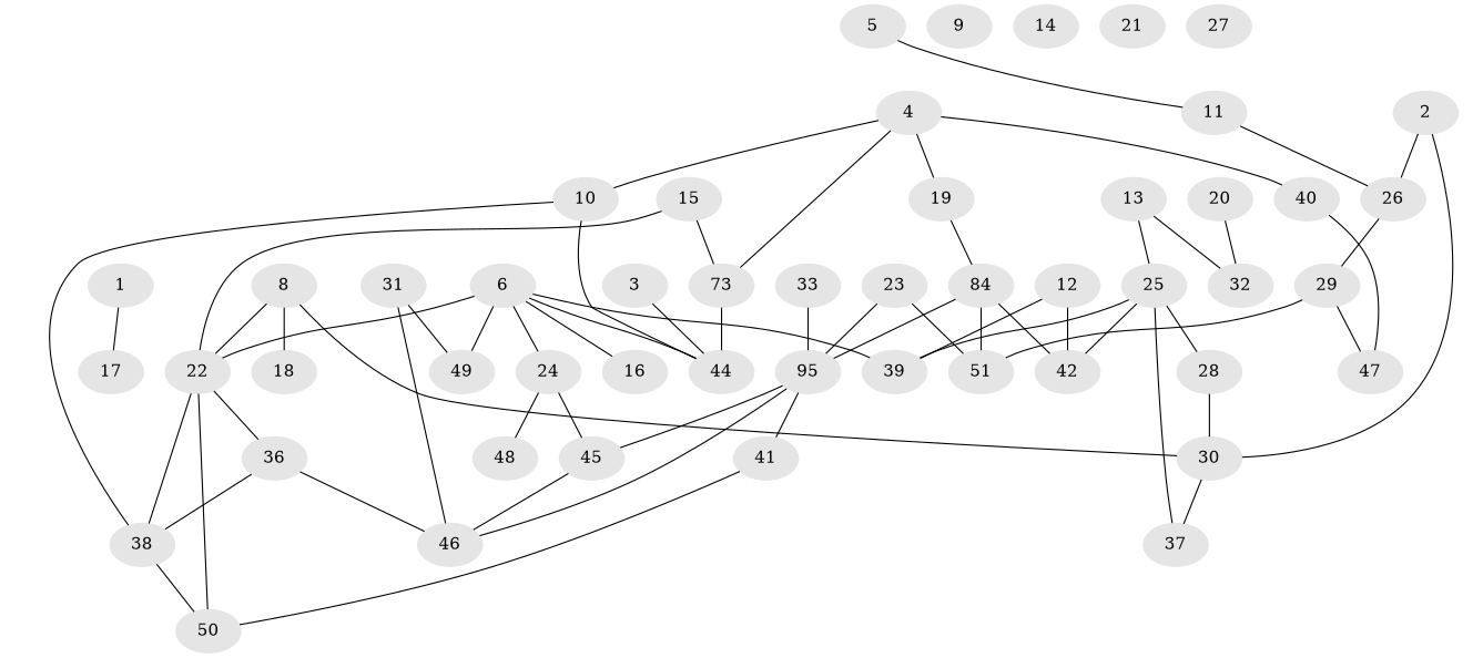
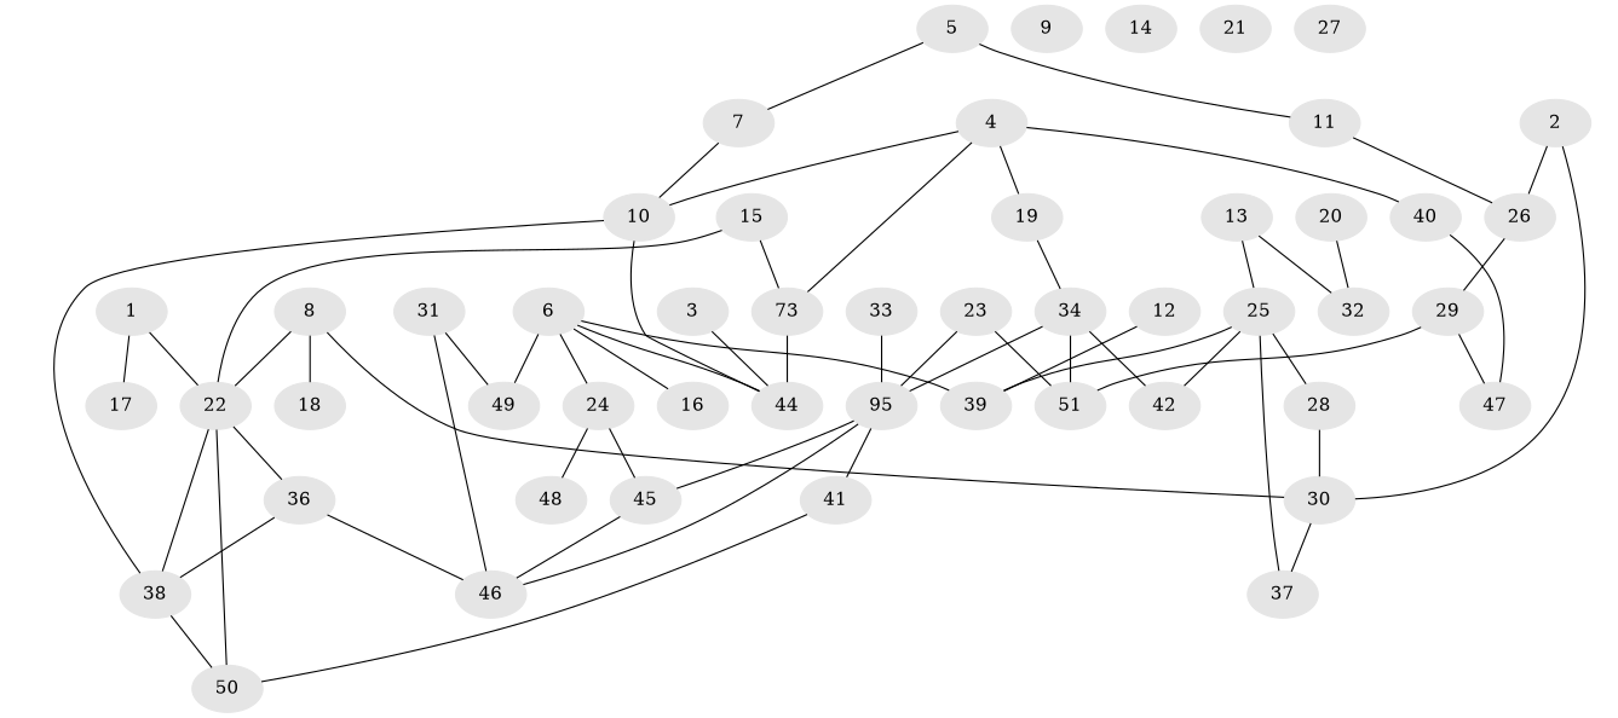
  graph {
    node [color=gray90 style=filled]
    1
    17
    22
    38
    36
    50
    2
    26
    30
    29
    37
    3
    44
    4
    10
    19
    40
    n18 [label=73]
-   34 [label=84]
+   34
    47
    5
+   7
    11
    6
    16
    24
    39
    49
    45
    48
    8
    18
    9
    12
    42
    13
    25
    32
    28
    14
    15
    n42 [label=95]
    51
    20
    21
    46
    23
    41
    27
    31
    33
    1 -- 17
-   6 -- 22
+   1 -- 22
    22 -- 38
    22 -- 36
    22 -- 50
    38 -- 50
    36 -- 38
    36 -- 46
    2 -- 26
    2 -- 30
    26 -- 29
    30 -- 37
    29 -- 47
    29 -- 51
    3 -- 44
    4 -- 10
    4 -- 19
    4 -- 40
    4 -- n18
    10 -- 38
    10 -- 44
    19 -- 34
    40 -- 47
    n18 -- 44
    34 -- 42
    34 -- n42
    34 -- 51
+   5 -- 7
    5 -- 11
+   7 -- 10
    11 -- 26
    6 -- 44
    6 -- 16
    6 -- 24
    6 -- 39
    6 -- 49
    24 -- 45
    24 -- 48
    45 -- 46
    8 -- 22
    8 -- 30
    8 -- 18
    12 -- 39
-   12 -- 42
    13 -- 25
    13 -- 32
    25 -- 37
    25 -- 39
    25 -- 42
    25 -- 28
    28 -- 30
    15 -- 22
    15 -- n18
    n42 -- 45
    n42 -- 46
    n42 -- 41
    20 -- 32
    23 -- n42
    23 -- 51
    41 -- 50
    31 -- 49
    31 -- 46
    33 -- n42
  }
